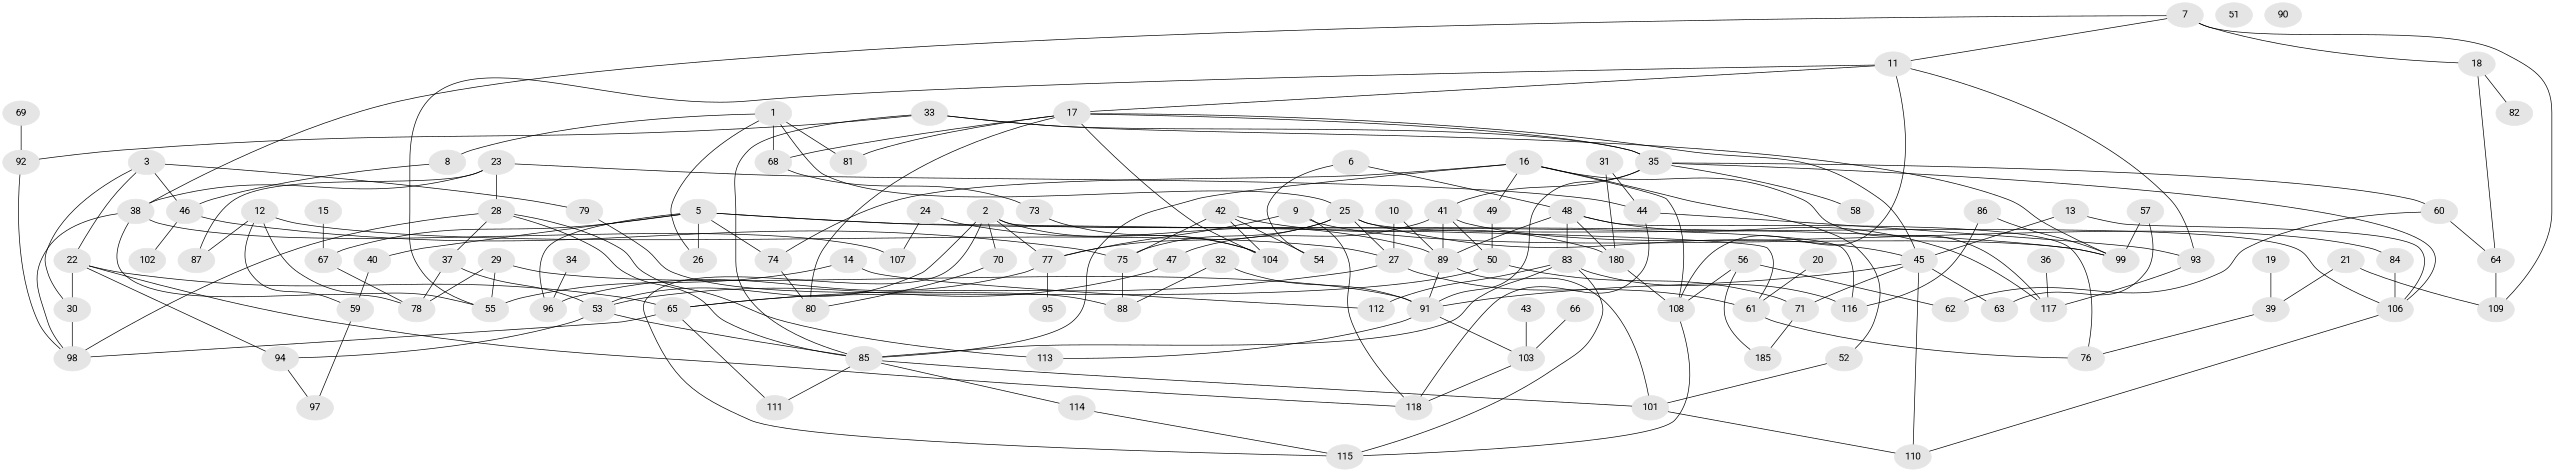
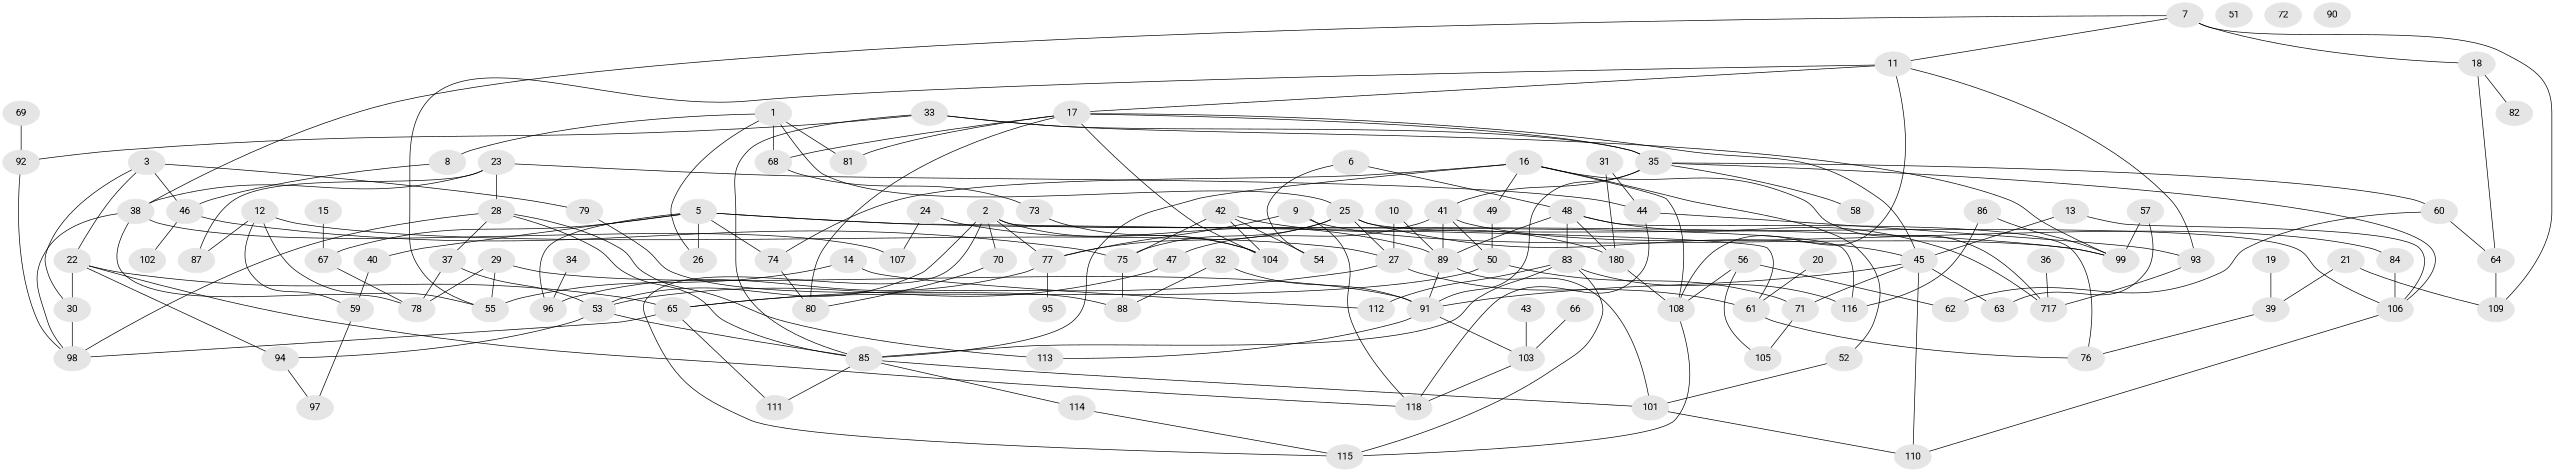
  graph {
    fontname=Roboto
    node [color=gray90 fontname=Roboto style=filled]
    edge [fontname=Roboto]
    1
    8
    25
    26
    68
    81
    46
    77
    27
    45
    106
    75
    73
    2
    53
    70
    104
    115
    116
    85
    94
    80
    96
    95
    3
    22
    30
    79
    118
    65
    98
    102
    88
    10
    89
    101
    111
    114
    5
    40
    61
    67
    74
    99
    59
    76
    78
    6
    48
    54
-   117
+   117 [label=717]
    n52 [label=180]
    83
    7
    11
    18
    38
    109
    17
    55
    93
    108
    64
    82
    107
    9
    91
    35
    12
    87
    97
    13
    63
    71
    110
    14
    112
    15
    16
    49
    52
    50
    41
    58
    60
    19
    39
    20
    21
    23
    28
    44
    37
    113
    24
    29
    103
    31
    32
    33
    92
    34
    47
    84
    62
    36
    42
    43
-   105 [label=185]
+   105
    51
    56
    57
    66
    69
+   72
    86
    90
    1 -- 8
    1 -- 25
    1 -- 26
    1 -- 68
    1 -- 81
    8 -- 46
    25 -- 77
    25 -- 27
    25 -- 45
    25 -- 106
    25 -- 75
    68 -- 73
    46 -- 75
    46 -- 102
    77 -- 96
    77 -- 95
    27 -- 65
    27 -- 61
    45 -- 91
    45 -- 63
    45 -- 71
    45 -- 110
    106 -- 110
    75 -- 88
    73 -- 104
    2 -- 77
    2 -- 53
    2 -- 70
    2 -- 104
    2 -- 115
    2 -- 116
    53 -- 85
    53 -- 94
    70 -- 80
    85 -- 101
    85 -- 111
    85 -- 114
    94 -- 97
    3 -- 46
    3 -- 22
    3 -- 30
    3 -- 79
    22 -- 94
    22 -- 30
    22 -- 118
    22 -- 65
    30 -- 98
    79 -- 88
    65 -- 98
    65 -- 111
    10 -- 27
    10 -- 89
    89 -- 101
    89 -- 91
    101 -- 110
    114 -- 115
    5 -- 26
    5 -- 96
    5 -- 40
    5 -- 61
    5 -- 67
    5 -- 74
    5 -- 99
    40 -- 59
    61 -- 76
    67 -- 78
    74 -- 80
    59 -- 97
    6 -- 48
    6 -- 54
    48 -- 89
    48 -- 76
    48 -- 117
    48 -- n52
    48 -- 83
    n52 -- 108
    83 -- 115
    83 -- 116
    83 -- 85
    83 -- 112
    7 -- 11
    7 -- 18
    7 -- 38
    7 -- 109
    11 -- 17
    11 -- 55
    11 -- 93
    11 -- 108
    18 -- 64
    18 -- 82
    38 -- 98
    38 -- 78
    38 -- 107
    17 -- 68
    17 -- 81
    17 -- 45
    17 -- 104
    17 -- 80
    17 -- 35
    93 -- 117
    108 -- 115
    64 -- 109
    9 -- 77
    9 -- 118
    9 -- 99
    91 -- 113
    91 -- 103
    35 -- 106
    35 -- 91
    35 -- 41
    35 -- 58
    35 -- 60
    12 -- 27
    12 -- 59
    12 -- 55
    12 -- 87
    13 -- 45
    13 -- 106
    71 -- 105
    14 -- 55
    14 -- 112
    15 -- 67
    16 -- 85
    16 -- 74
    16 -- 117
    16 -- 108
    16 -- 49
    16 -- 52
    49 -- 50
    52 -- 101
    50 -- 65
    50 -- 71
    41 -- 89
    41 -- 50
    41 -- 47
    41 -- 84
    60 -- 64
    60 -- 62
    19 -- 39
    39 -- 76
    20 -- 61
    21 -- 109
    21 -- 39
    23 -- 38
    23 -- 87
    23 -- 28
    23 -- 44
    28 -- 85
    28 -- 98
    28 -- 37
    28 -- 113
    44 -- 118
    44 -- 93
    37 -- 53
    37 -- 78
    24 -- 89
    24 -- 107
    29 -- 78
    29 -- 55
    29 -- 91
    103 -- 118
    31 -- n52
    31 -- 44
    32 -- 88
    32 -- 91
    33 -- 85
    33 -- 99
    33 -- 35
    33 -- 92
    92 -- 98
    34 -- 96
    47 -- 53
    84 -- 106
    36 -- 117
    42 -- 75
    42 -- 104
    42 -- 54
    42 -- n52
    43 -- 103
    56 -- 108
    56 -- 62
    56 -- 105
    57 -- 99
    57 -- 63
    66 -- 103
    69 -- 92
    86 -- 116
    86 -- 99
  }
